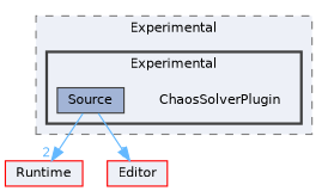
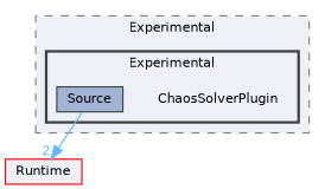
  digraph {
    compound=true
    node [fontname=Helvetica fontsize=10 shape=box color=red fillcolor="#edf0f7" style=filled]
    edge [color=steelblue1 fontcolor=steelblue1 fontname=Helvetica fontsize=10 labeldistance=1.5 labelfontname=Helvetica labelfontsize=10]
    n1 [height=0.2 label=ChaosSolverPlugin shape=plaintext width=0.4 color="" fillcolor="" style=""]
    n2 [color=grey25 fillcolor="#a2b4d6" height=0.2 label=Source width=0.4]
    n3 [height=0.2 label=Runtime width=0.4]
-   n4 [height=0.2 label=Editor width=0.4]
    subgraph cluster_1 {
      bgcolor="#edf0f7"
      fontname=Helvetica
      fontsize=10
      label=Experimental
      pencolor=grey50
      style="filled,dashed"
      subgraph cluster_2 {
        bgcolor="#edf0f7"
        fontname=Helvetica
        fontsize=10
        pencolor=grey25
        style="filled,bold"
        n1
        n2
      }
    }
    n2 -> n3 [headlabel=2]
-   n2 -> n4 [headlabel=1]
  }
